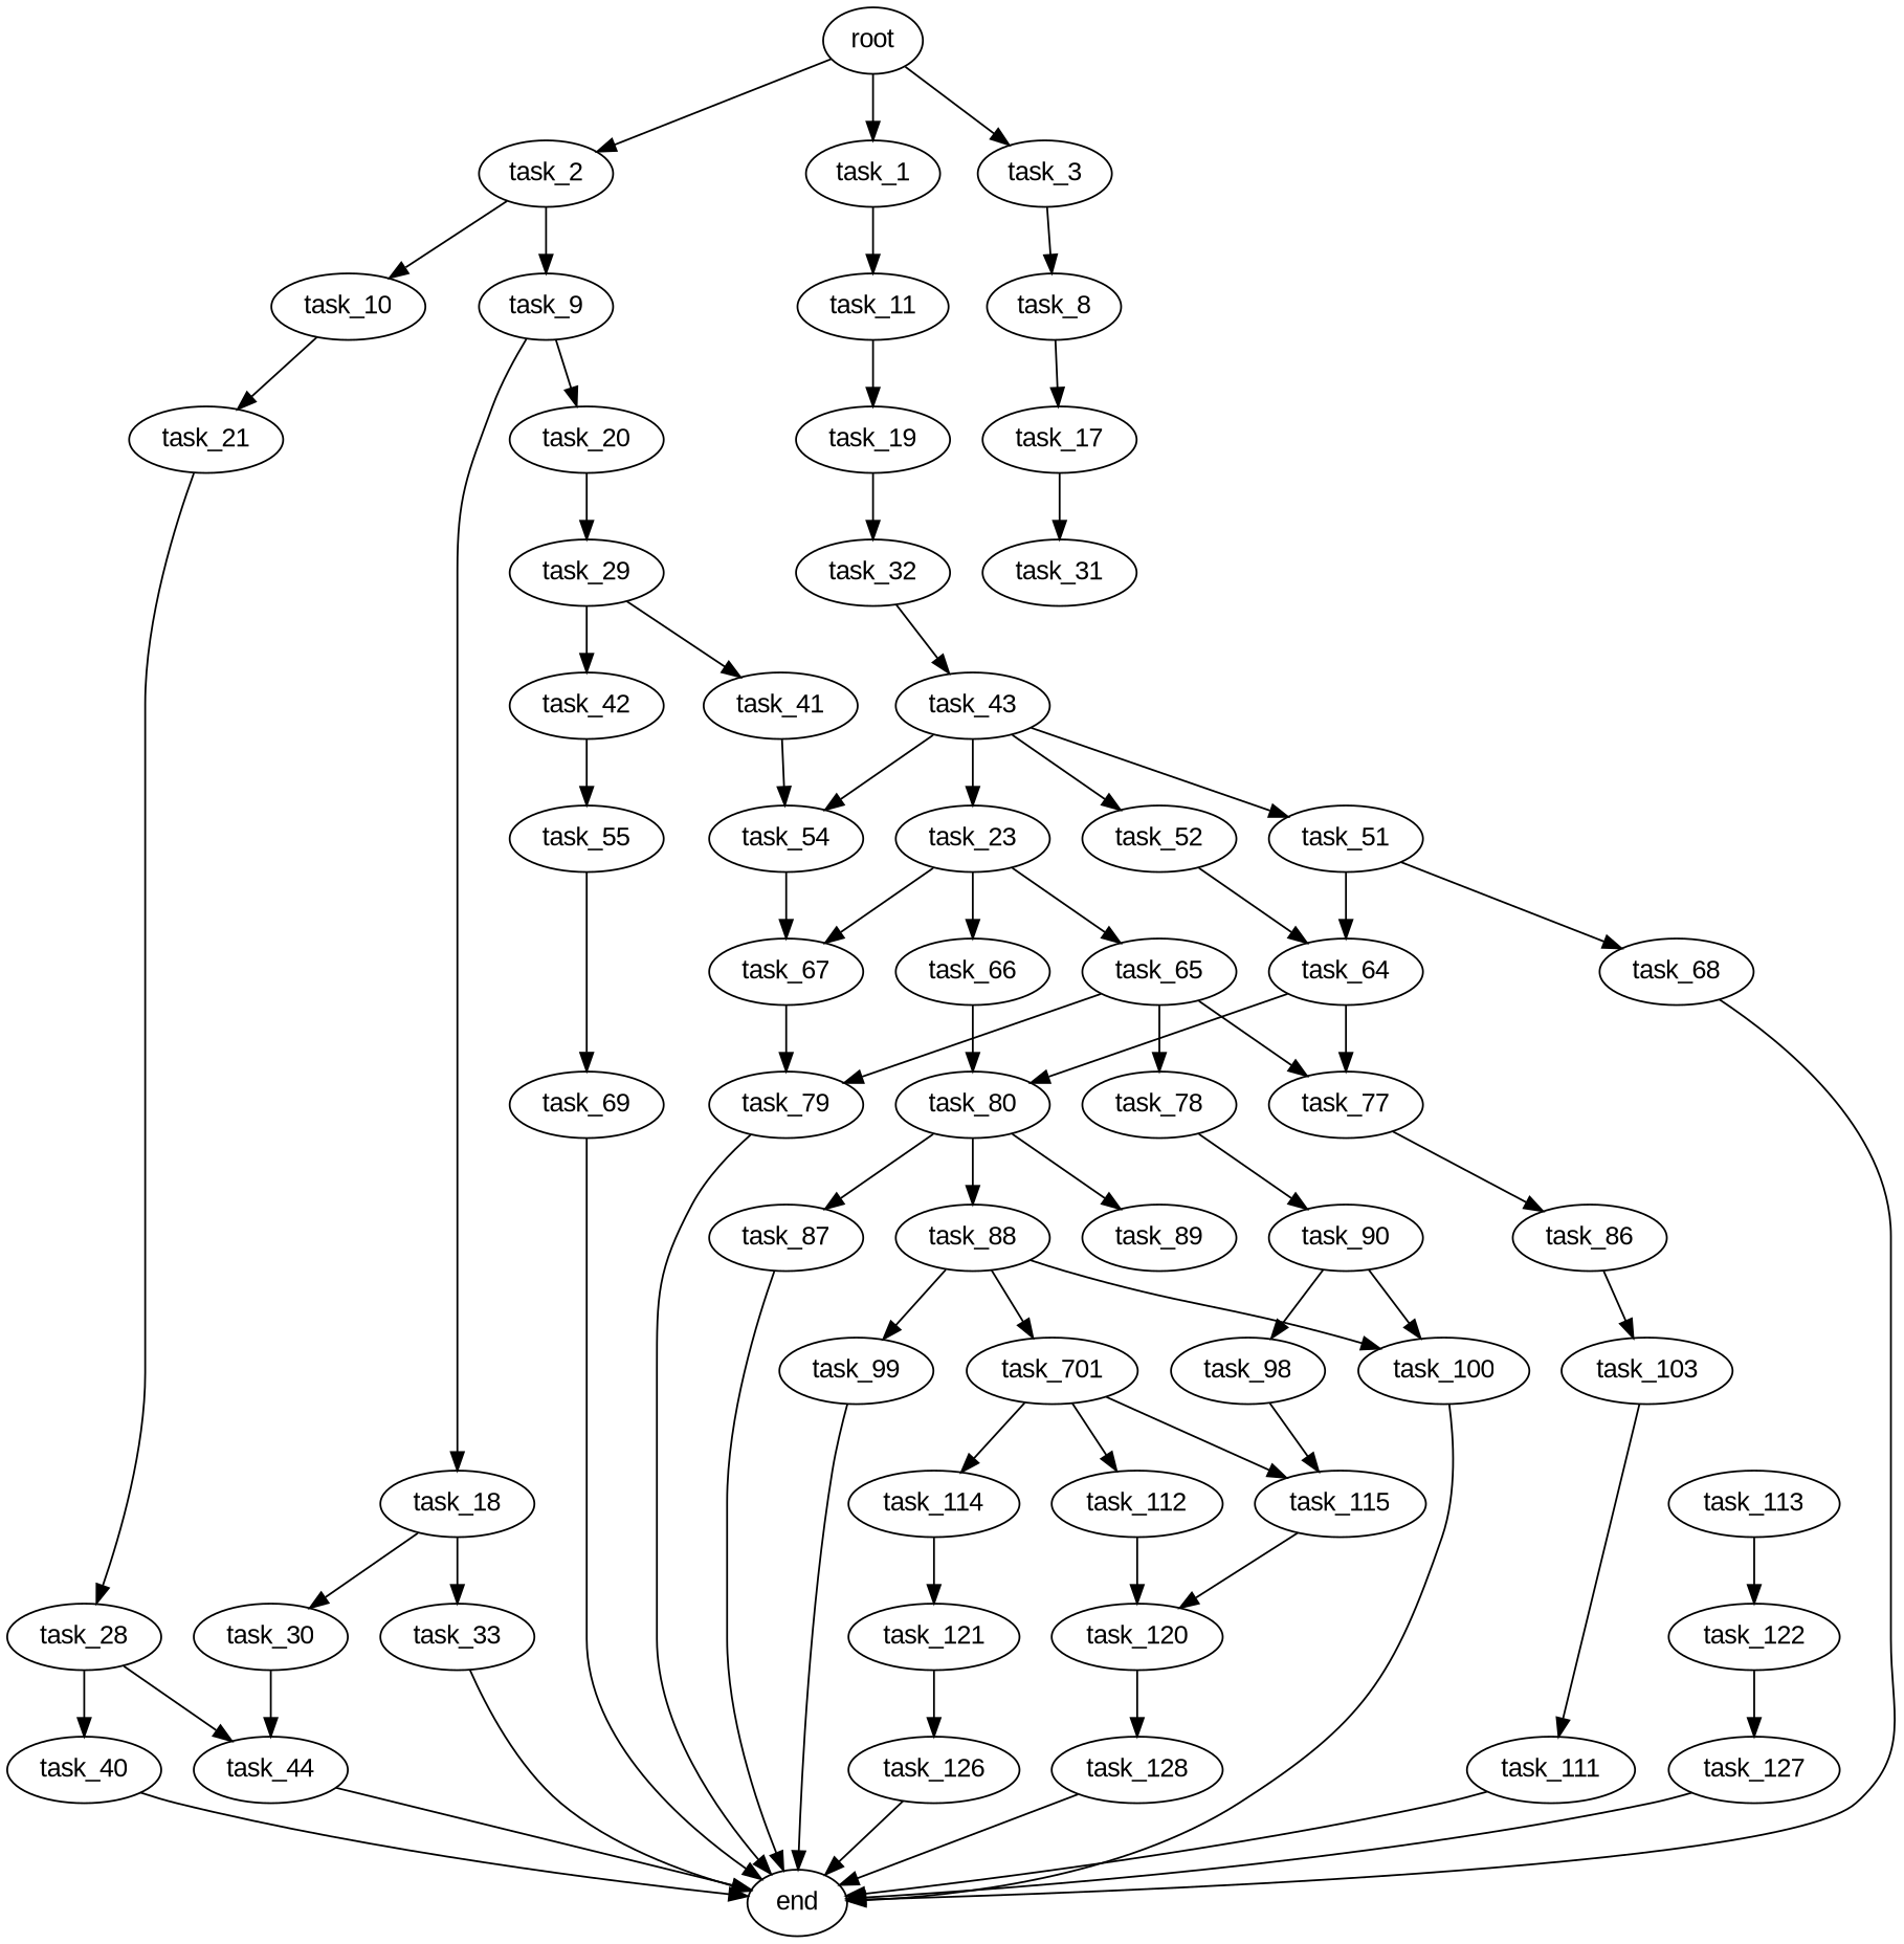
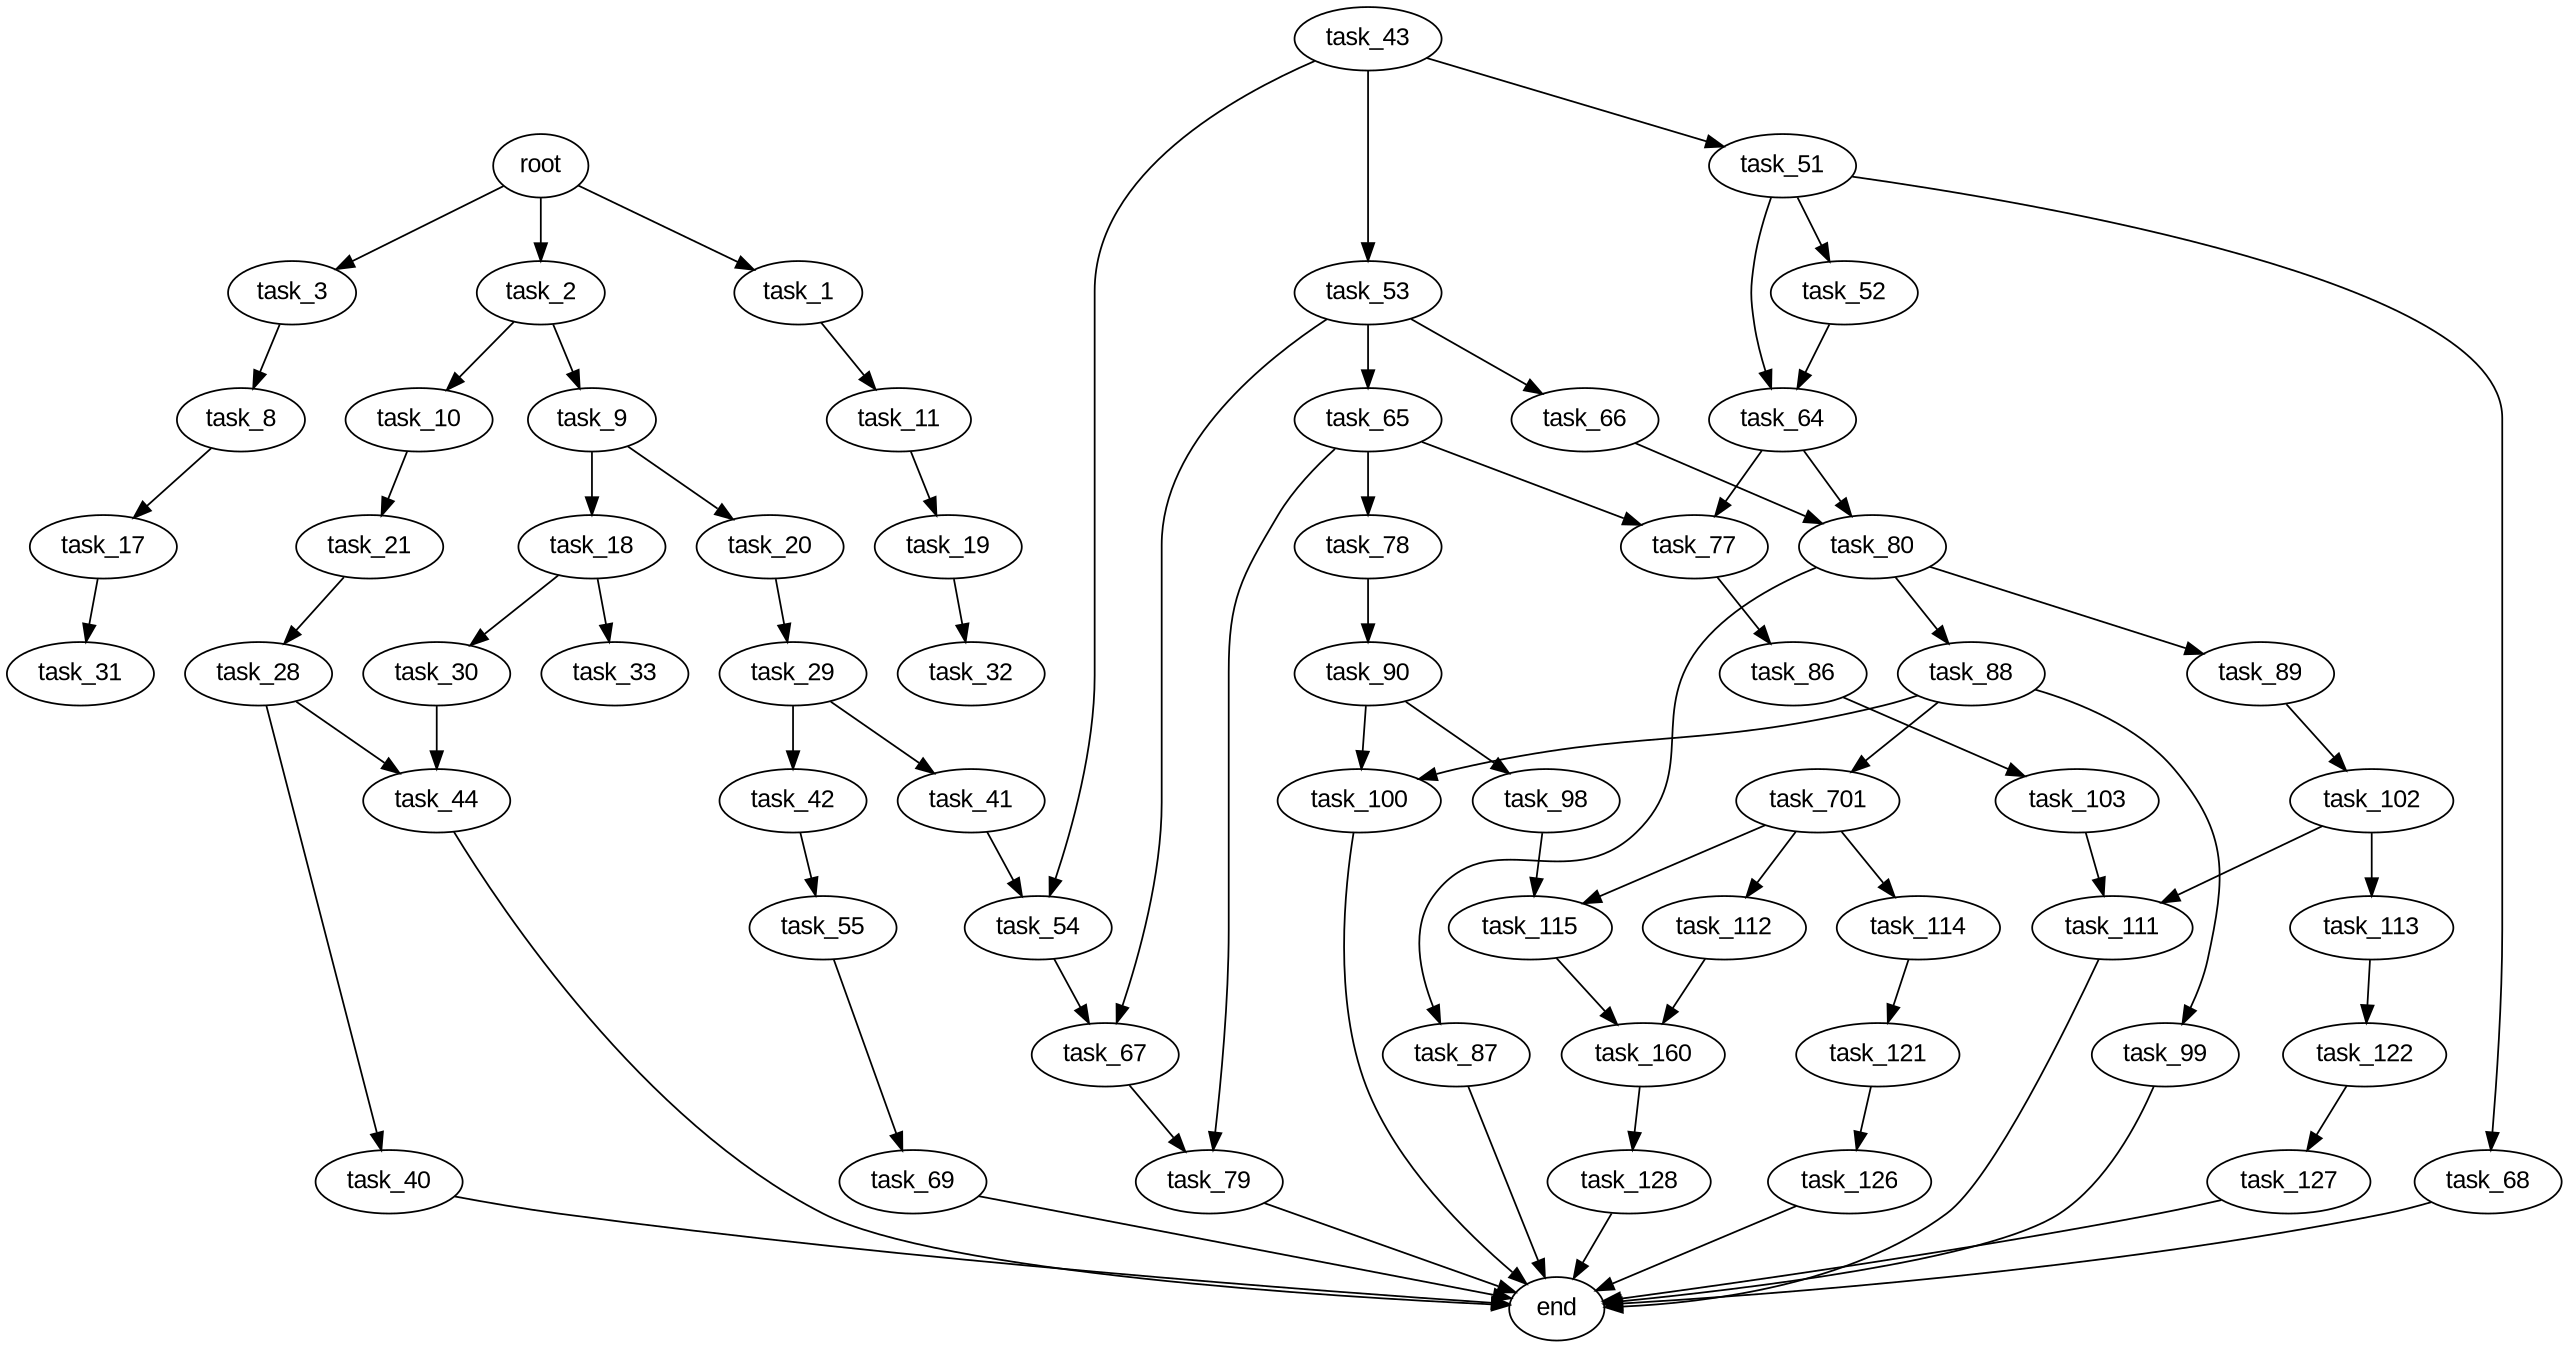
  digraph {
    fontname="Liberation Sans"
    node [fontname="Liberation Sans"]
    edge [fontname="Liberation Sans"]
    root
    task_1
    task_2
    task_3
    task_11
    task_9
    task_10
    task_8
    task_19
    task_18
    task_20
    task_21
    task_17
    task_31
    task_30
    task_33
    task_29
    task_28
    task_32
    task_44
    end
    task_43
    task_41
    task_42
    task_40
    task_54
    task_55
    task_51
    task_52
-   task_53 [label=task_23]
+   task_53
    task_67
    task_69
    task_64
    task_68
    task_65
    task_66
    task_77
    task_80
    task_78
    task_79
    task_86
    task_87
    task_88
    task_89
    task_90
    task_103
    task_100
    task_98
    task_99
    n50 [label=task_701]
+   task_102
    task_111
    task_115
    task_112
    task_114
    task_113
-   task_120
+   task_120 [label=task_160]
    task_121
    task_122
    task_128
    task_127
    task_126
    root -> task_1
    root -> task_2
    root -> task_3
    task_1 -> task_11
    task_2 -> task_9
    task_2 -> task_10
    task_3 -> task_8
    task_11 -> task_19
    task_9 -> task_18
    task_9 -> task_20
    task_10 -> task_21
    task_8 -> task_17
    task_19 -> task_32
    task_18 -> task_30
    task_18 -> task_33
    task_20 -> task_29
    task_21 -> task_28
    task_17 -> task_31
    task_30 -> task_44
-   task_33 -> end
    task_29 -> task_41
    task_29 -> task_42
    task_28 -> task_44
    task_28 -> task_40
-   task_32 -> task_43
    task_44 -> end
    task_43 -> task_54
    task_43 -> task_51
-   task_43 -> task_52
+   task_51 -> task_52
    task_43 -> task_53
    task_41 -> task_54
    task_42 -> task_55
    task_40 -> end
    task_54 -> task_67
    task_55 -> task_69
    task_51 -> task_64
    task_51 -> task_68
    task_52 -> task_64
    task_53 -> task_67
    task_53 -> task_65
    task_53 -> task_66
    task_67 -> task_79
    task_69 -> end
    task_64 -> task_77
    task_64 -> task_80
    task_68 -> end
    task_65 -> task_77
    task_65 -> task_78
    task_65 -> task_79
    task_66 -> task_80
    task_77 -> task_86
    task_80 -> task_87
    task_80 -> task_88
    task_80 -> task_89
    task_78 -> task_90
    task_79 -> end
    task_86 -> task_103
    task_87 -> end
    task_88 -> task_100
    task_88 -> task_99
    task_88 -> n50
+   task_89 -> task_102
    task_90 -> task_100
    task_90 -> task_98
    task_103 -> task_111
    task_100 -> end
    task_98 -> task_115
    task_99 -> end
    n50 -> task_115
    n50 -> task_112
    n50 -> task_114
+   task_102 -> task_111
+   task_102 -> task_113
    task_111 -> end
    task_115 -> task_120
    task_112 -> task_120
    task_114 -> task_121
    task_113 -> task_122
    task_120 -> task_128
    task_121 -> task_126
    task_122 -> task_127
    task_128 -> end
    task_127 -> end
    task_126 -> end
  }
